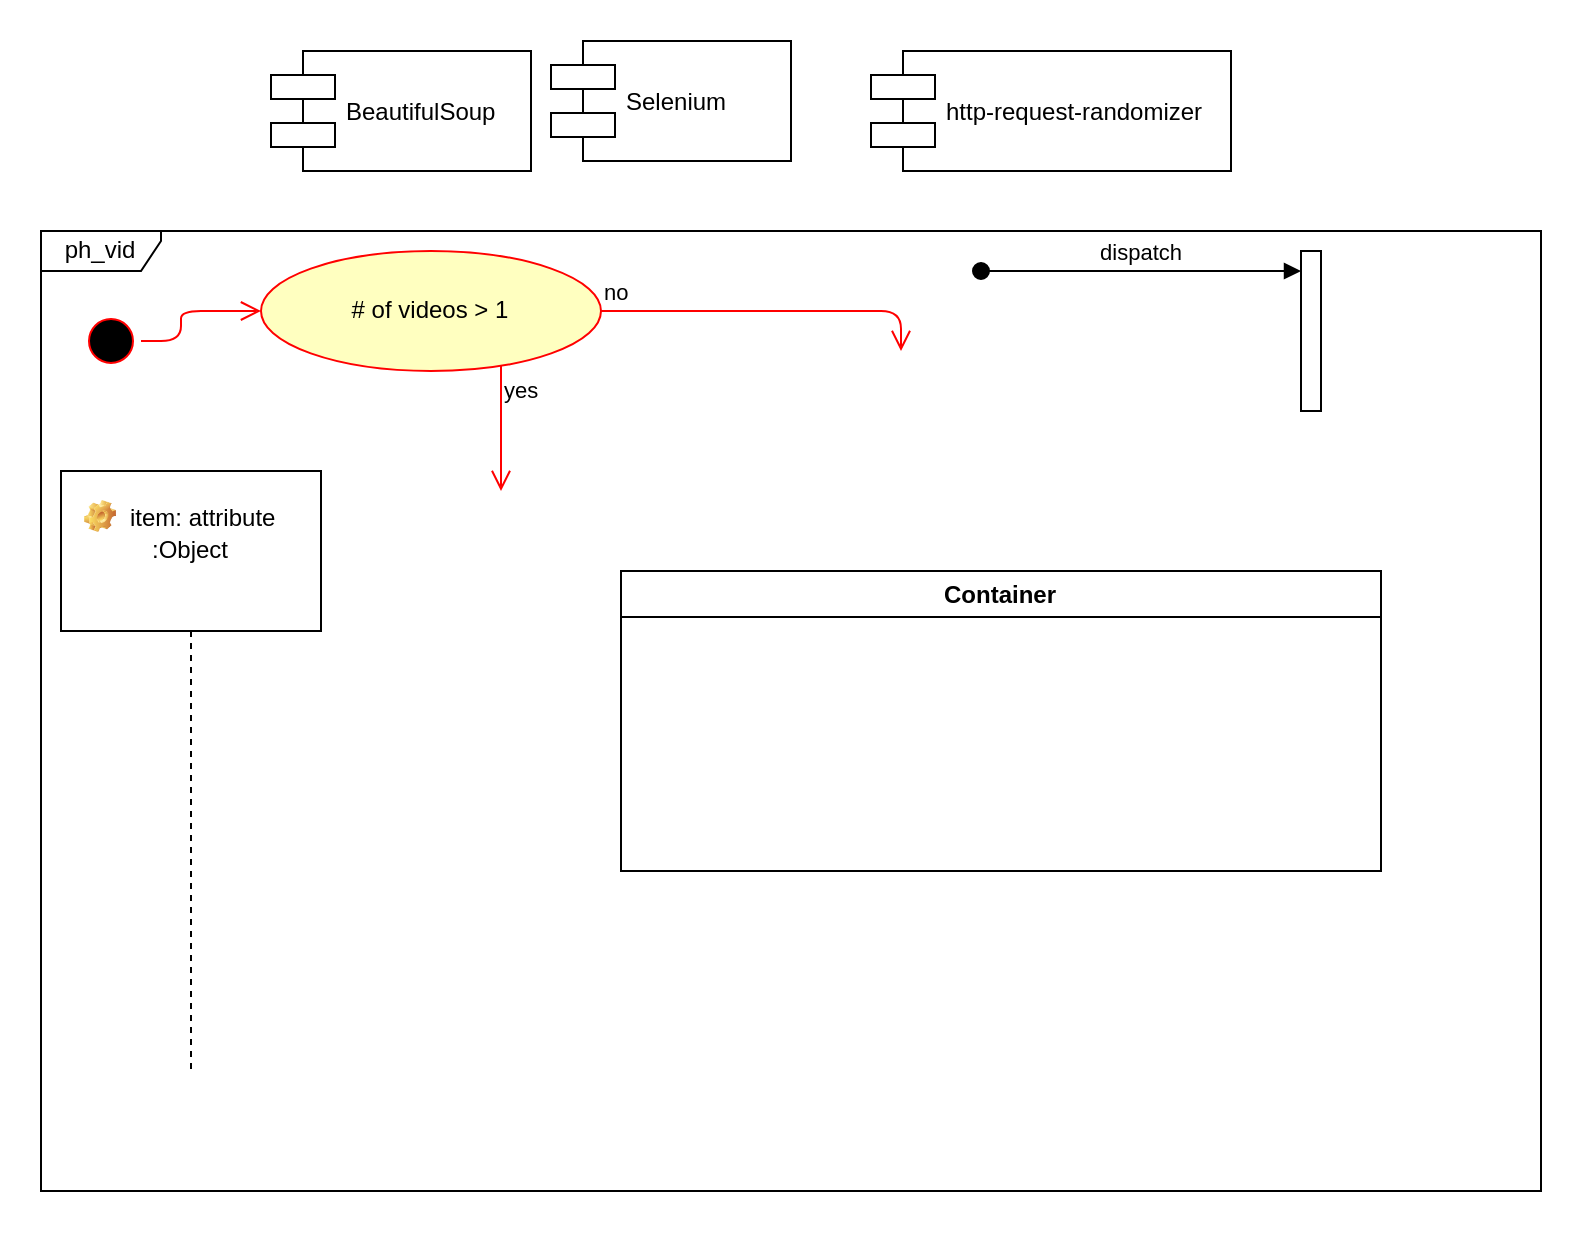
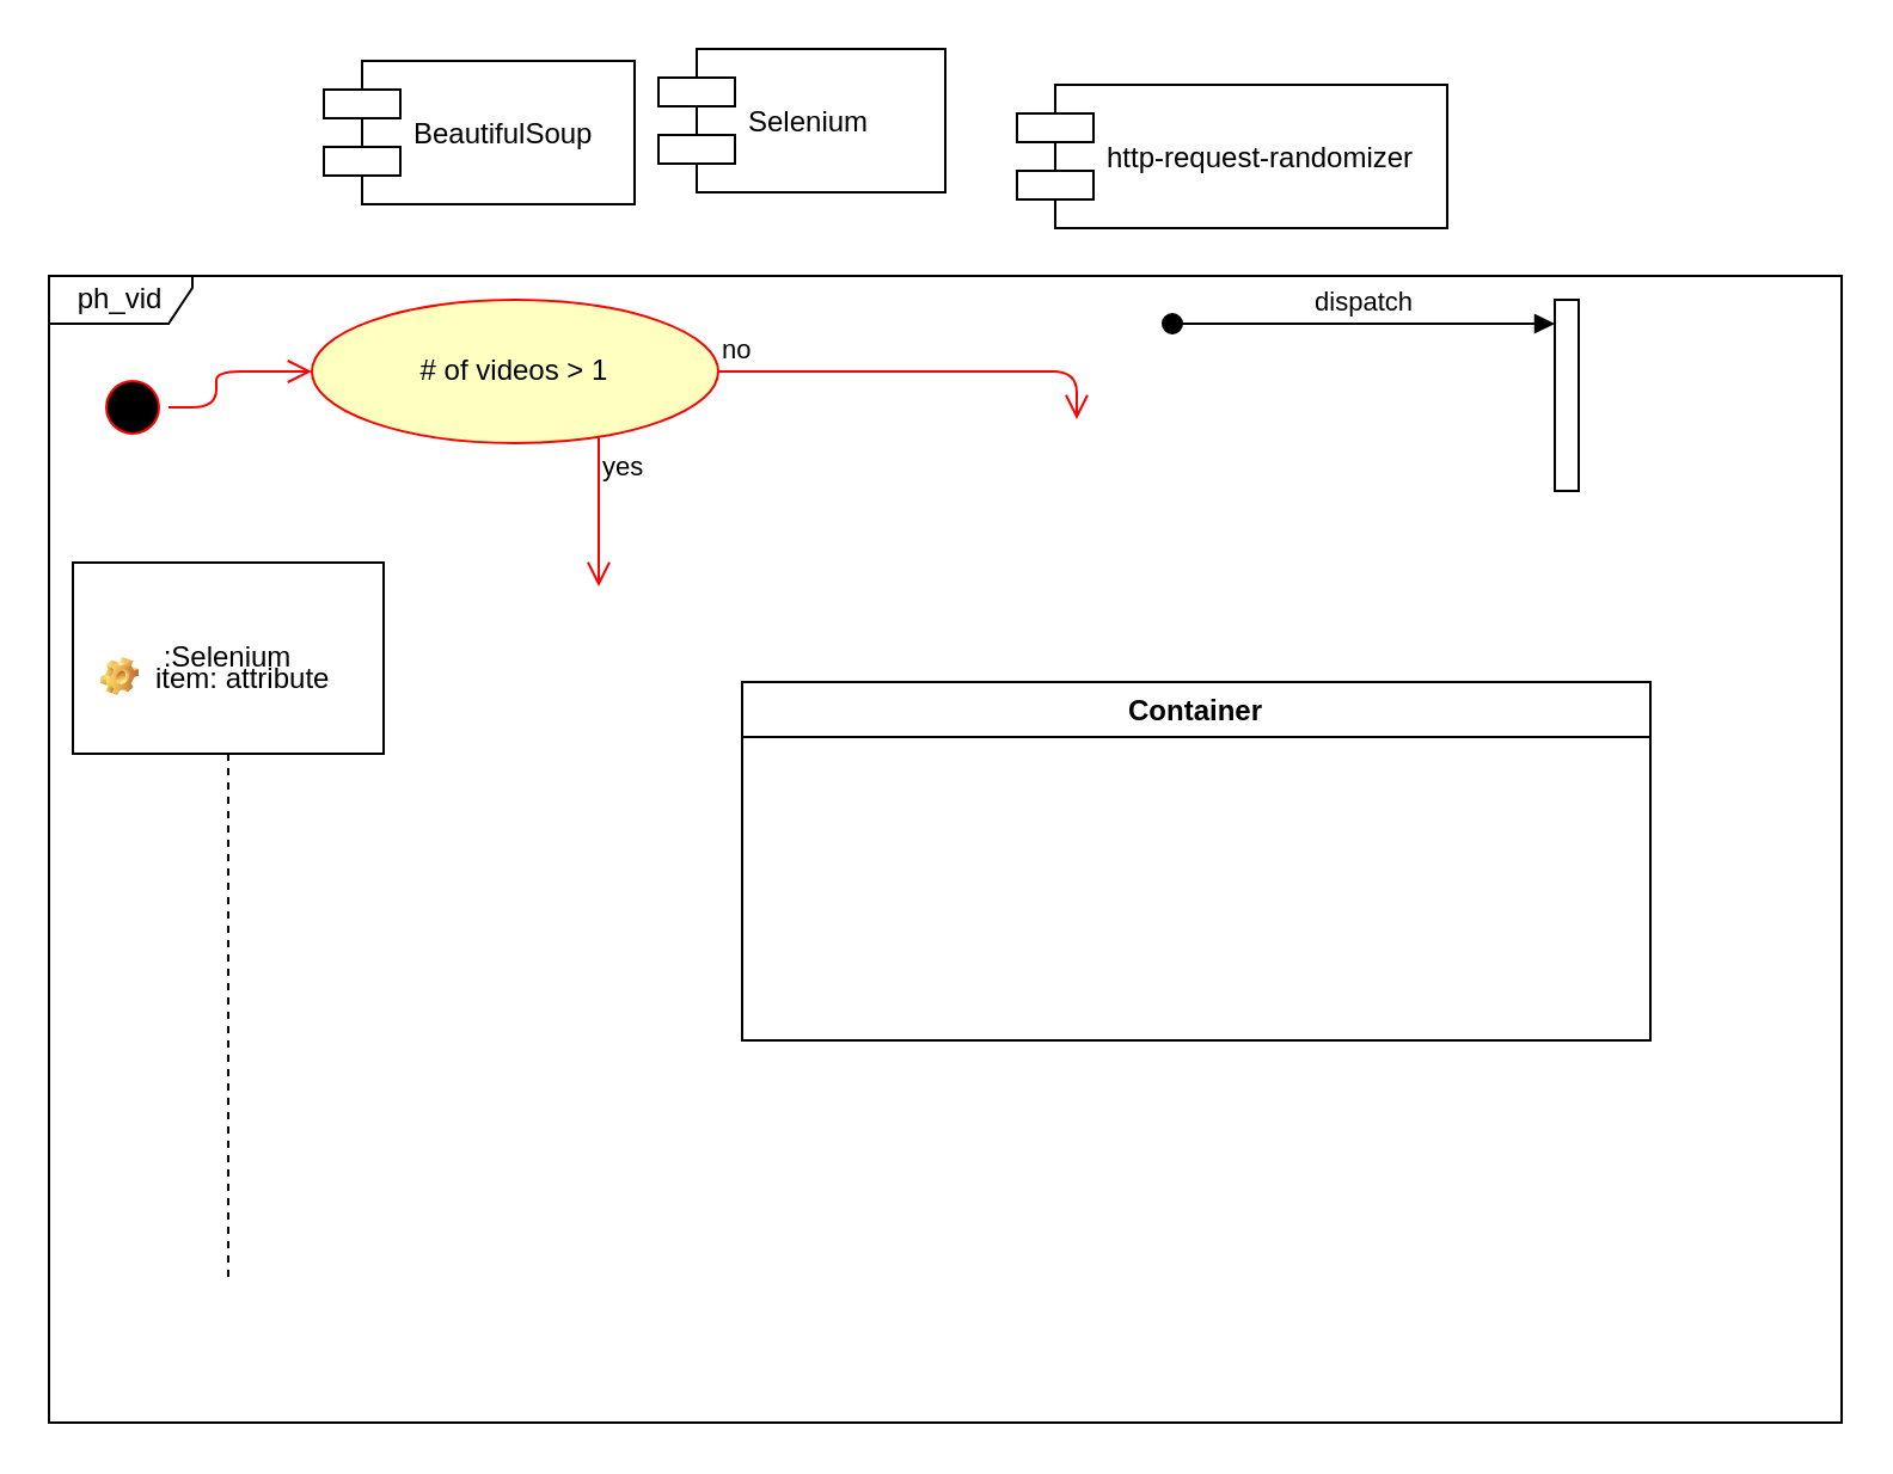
  <mxCell id="0" />
  <mxCell id="1" parent="0" />
  <mxCell id="2" value="ph_vid" style="shape=umlFrame;whiteSpace=wrap;html=1;width=60;height=20;" parent="1" vertex="1"><mxGeometry x="20" y="115" width="750" height="480" as="geometry" /></mxCell>
  <mxCell id="3" value="" style="html=1;points=[];perimeter=orthogonalPerimeter;" parent="1" vertex="1"><mxGeometry x="650" y="125" width="10" height="80" as="geometry" /></mxCell>
  <mxCell id="4" value="dispatch" style="html=1;verticalAlign=bottom;startArrow=oval;endArrow=block;startSize=8;" parent="1" target="3" edge="1"><mxGeometry relative="1" as="geometry"><mxPoint x="490" y="135" as="sourcePoint" /><Array as="points"><mxPoint x="550" y="135" /></Array></mxGeometry></mxCell>
  <mxCell id="5" value="Container" style="swimlane;" parent="1" vertex="1"><mxGeometry x="310" y="285" width="380" height="150" as="geometry" /></mxCell>
- <mxCell id="6" value=":Object" style="shape=umlLifeline;perimeter=lifelinePerimeter;whiteSpace=wrap;html=1;container=1;collapsible=0;recursiveResize=0;outlineConnect=0;size=80;" parent="1" vertex="1"><mxGeometry x="30" y="235" width="130" height="300" as="geometry" /></mxCell>
- <mxCell id="7" value="item: attribute" style="label;fontStyle=0;strokeColor=none;fillColor=none;align=left;verticalAlign=top;overflow=hidden;spacingLeft=28;spacingRight=4;rotatable=0;points=[[0,0.5],[1,0.5]];portConstraint=eastwest;imageWidth=16;imageHeight=16;image=img/clipart/Gear_128x128.png" parent="6" vertex="1"><mxGeometry x="5" y="10" width="120" height="26" as="geometry" /></mxCell>
+ <mxCell id="6" value=":Selenium" style="shape=umlLifeline;perimeter=lifelinePerimeter;whiteSpace=wrap;html=1;container=1;collapsible=0;recursiveResize=0;outlineConnect=0;size=80;" parent="1" vertex="1"><mxGeometry x="30" y="235" width="130" height="300" as="geometry" /></mxCell>
+ <mxCell id="7" value="item: attribute" style="label;fontStyle=0;strokeColor=none;fillColor=none;align=left;verticalAlign=top;overflow=hidden;spacingLeft=28;spacingRight=4;rotatable=0;points=[[0,0.5],[1,0.5]];portConstraint=eastwest;imageWidth=16;imageHeight=16;image=img/clipart/Gear_128x128.png" parent="6" vertex="1"><mxGeometry x="5" y="35" width="120" height="26" as="geometry" /></mxCell>
  <mxCell id="8" value="# of videos &amp;gt; 1" style="ellipse;whiteSpace=wrap;html=1;fillColor=#ffffc0;strokeColor=#ff0000;" vertex="1" parent="1"><mxGeometry x="130" y="125" width="170" height="60" as="geometry" /></mxCell>
  <mxCell id="9" value="no" style="edgeStyle=orthogonalEdgeStyle;html=1;align=left;verticalAlign=bottom;endArrow=open;endSize=8;strokeColor=#ff0000;" edge="1" source="8" parent="1"><mxGeometry x="-1" relative="1" as="geometry"><mxPoint x="450" y="175" as="targetPoint" /><Array as="points"><mxPoint x="450" y="155" /></Array></mxGeometry></mxCell>
  <mxCell id="10" value="yes" style="edgeStyle=orthogonalEdgeStyle;html=1;align=left;verticalAlign=top;endArrow=open;endSize=8;strokeColor=#ff0000;" edge="1" source="8" parent="1"><mxGeometry x="-1" relative="1" as="geometry"><mxPoint x="250" y="245" as="targetPoint" /><Array as="points"><mxPoint x="250" y="215" /></Array></mxGeometry></mxCell>
  <mxCell id="11" value="BeautifulSoup" style="shape=component;align=left;spacingLeft=36;" vertex="1" parent="1"><mxGeometry x="135" y="25" width="130" height="60" as="geometry" /></mxCell>
  <mxCell id="12" value="Selenium" style="shape=component;align=left;spacingLeft=36;" vertex="1" parent="1"><mxGeometry x="275" y="20" width="120" height="60" as="geometry" /></mxCell>
- <mxCell id="13" value="http-request-randomizer" style="shape=component;align=left;spacingLeft=36;" vertex="1" parent="1"><mxGeometry x="435" y="25" width="180" height="60" as="geometry" /></mxCell>
+ <mxCell id="13" value="http-request-randomizer" style="shape=component;align=left;spacingLeft=36;" vertex="1" parent="1"><mxGeometry x="425" y="35" width="180" height="60" as="geometry" /></mxCell>
  <mxCell id="14" value="" style="ellipse;html=1;shape=startState;fillColor=#000000;strokeColor=#ff0000;" vertex="1" parent="1"><mxGeometry x="40" y="155" width="30" height="30" as="geometry" /></mxCell>
  <mxCell id="15" value="" style="edgeStyle=orthogonalEdgeStyle;html=1;verticalAlign=bottom;endArrow=open;endSize=8;strokeColor=#ff0000;entryX=0;entryY=0.5;entryDx=0;entryDy=0;" edge="1" source="14" parent="1" target="8"><mxGeometry relative="1" as="geometry"><mxPoint x="130" y="165" as="targetPoint" /><Array as="points"><mxPoint x="90" y="170" /><mxPoint x="90" y="155" /></Array></mxGeometry></mxCell>
